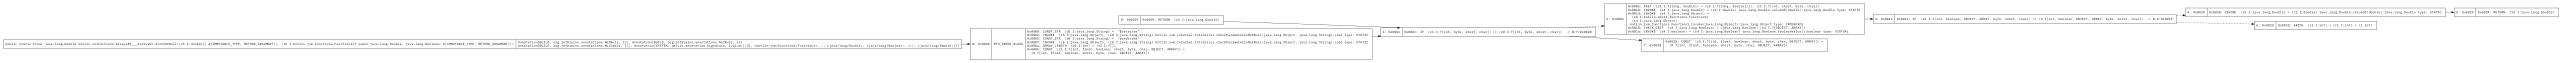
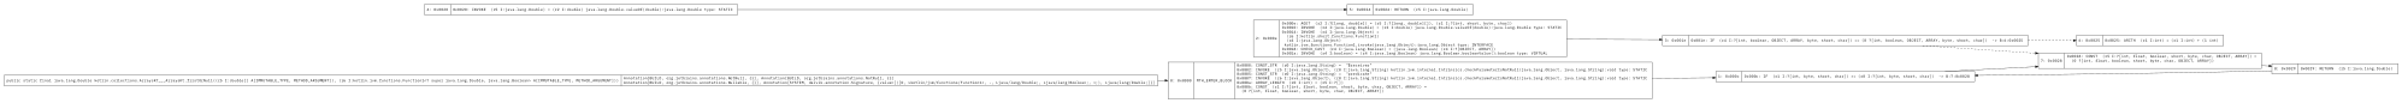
  digraph {
    fontname="IBM Plex Mono"
    rankdir=LR
    node [fontname="IBM Plex Mono" shape=record]
    edge [fontname="IBM Plex Mono"]
    n1 [label="{0\:\ 0x0000|MTH_ENTER_BLOCK\l|0x0000: CONST_STR  (r0 I:java.lang.String) =  \"$receiver\" \l0x0002: INVOKE  (r5 I:java.lang.Object), (r0 I:java.lang.String) kotlin.jvm.internal.Intrinsics.checkParameterIsNotNull(java.lang.Object, java.lang.String):void type: STATIC \l0x0005: CONST_STR  (r0 I:java.lang.String) =  \"predicate\" \l0x0007: INVOKE  (r6 I:java.lang.Object), (r0 I:java.lang.String) kotlin.jvm.internal.Intrinsics.checkParameterIsNotNull(java.lang.Object, java.lang.String):void type: STATIC \l0x000a: ARRAY_LENGTH  (r0 I:int) = (r5 I:?[]) \l0x000b: CONST  (r1 I:?[int, float, boolean, short, byte, char, OBJECT, ARRAY]) = \l  (0 ?[int, float, boolean, short, byte, char, OBJECT, ARRAY])\l \l}"]
    n2 [label="{1\:\ 0x000c|0x000c: IF  (r1 I:?[int, byte, short, char]) \>= (r0 I:?[int, byte, short, char])  \-\> B:7:0x0028 \l}"]
    n3 [label="{2\:\ 0x000e|0x000e: AGET  (r2 I:?[long, double]) = (r5 I:?[long, double][]), (r1 I:?[int, short, byte, char]) \l0x0010: INVOKE  (r4 I:java.lang.Double) = (r2 I:double) java.lang.Double.valueOf(double):java.lang.Double type: STATIC \l0x0014: INVOKE  (r4 I:java.lang.Object) = \l  (r6 I:kotlin.short.functions.Function1)\l  (r4 I:java.lang.Object)\l kotlin.jvm.functions.Function1.invoke(java.lang.Object):java.lang.Object type: INTERFACE \l0x0018: CHECK_CAST  (r4 I:java.lang.Boolean) = (java.lang.Boolean) (r4 I:?[OBJECT, ARRAY]) \l0x001a: INVOKE  (r4 I:boolean) = (r4 I:java.lang.Boolean) java.lang.Boolean.booleanValue():boolean type: VIRTUAL \l}"]
    n4 [label="{7\:\ 0x0028|0x0028: CONST  (r5 I:?[int, float, boolean, short, byte, char, OBJECT, ARRAY]) = \l  (0 ?[int, float, boolean, short, byte, char, OBJECT, ARRAY])\l \l}"]
    n5 [label="{3\:\ 0x001e|0x001e: IF  (r4 I:?[int, boolean, OBJECT, ARRAY, byte, short, char]) == (0 ?[int, boolean, OBJECT, ARRAY, byte, short, char])  \-\> B:6:0x0025 \l}"]
    n6 [label="{8\:\ 0x0029|0x0029: RETURN  (r5 I:java.lang.Double) \l}"]
    n7 [label="{4\:\ 0x0020|0x0020: INVOKE  (r5 I:java.lang.Double) = (r2 I:double) java.lang.Double.valueOf(double):java.lang.Double type: STATIC \l}"]
    n8 [label="{6\:\ 0x0025|0x0025: ARITH  (r1 I:int) = (r1 I:int) + (1 int) \l}"]
    n9 [label="{5\:\ 0x0024|0x0024: RETURN  (r5 I:java.lang.Double) \l}"]
    n10 [label="{public static final java.lang.Double kotlin.collections.ArraysKt___ArraysKt.firstOrNull((r5 I:double[] A[IMMUTABLE_TYPE, METHOD_ARGUMENT]), (r6 I:kotlin.jvm.functions.Function1\<? super java.lang.Double, java.lang.Boolean\> A[IMMUTABLE_TYPE, METHOD_ARGUMENT]))  | Annotation[BUILD, org.jetbrains.annotations.NotNull, \{\}], Annotation[BUILD, org.jetbrains.annotations.NotNull, \{\}]\lAnnotation[BUILD, org.jetbrains.annotations.Nullable, \{\}], Annotation[SYSTEM, dalvik.annotation.Signature, \{value=[([D, Lkotlin\/jvm\/functions\/Function1\<, \-, Ljava\/lang\/Double;, Ljava\/lang\/Boolean;, \>;), Ljava\/lang\/Double;]\}]\l}"]
    n1 -> n2
-   n2 -> n3 [style=dashed]
    n2 -> n4
    n3 -> n5
-   n5 -> n7 [style=dashed]
+   n4 -> n6
+   n5 -> n4 [style=dashed]
    n5 -> n8 [style=dashed]
    n6 -> n2
    n7 -> n9
    n10 -> n1
  }
